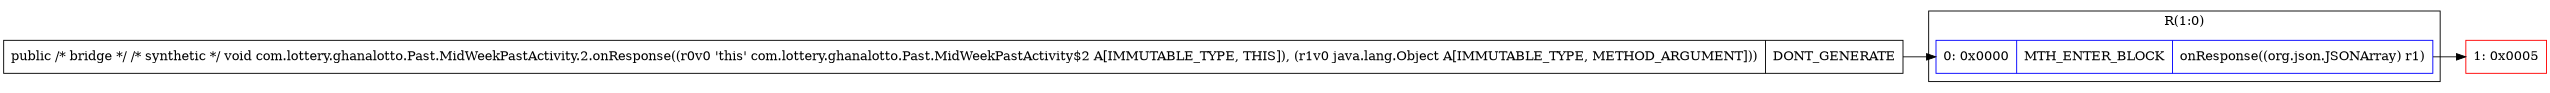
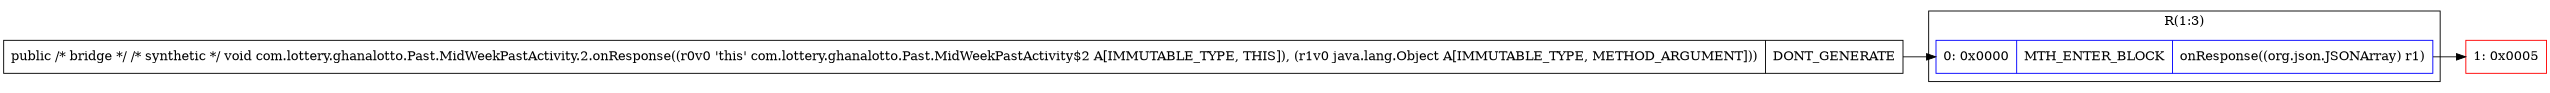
  digraph {
    rankdir=LR
    node [shape=record]
    n1 [color=blue label="{0\:\ 0x0000|MTH_ENTER_BLOCK\l|onResponse((org.json.JSONArray) r1)\l}"]
    n2 [color=red label="{1\:\ 0x0005}"]
    n3 [label="{public \/* bridge *\/ \/* synthetic *\/ void com.lottery.ghanalotto.Past.MidWeekPastActivity.2.onResponse((r0v0 'this' com.lottery.ghanalotto.Past.MidWeekPastActivity$2 A[IMMUTABLE_TYPE, THIS]), (r1v0 java.lang.Object A[IMMUTABLE_TYPE, METHOD_ARGUMENT]))  | DONT_GENERATE\l}"]
    subgraph cluster_1 {
-     label="R(1:0)"
+     label="R(1:3)"
      n1
    }
    n1 -> n2
    n3 -> n1
  }
